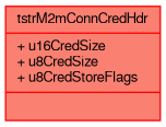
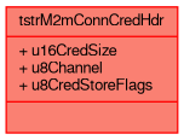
  digraph {
-   n1 [color=red fillcolor=salmon fontcolor=black fontname=FreeSans fontsize=10 height=0.2 label="{tstrM2mConnCredHdr\n|+ u16CredSize\l+ u8CredSize\l+ u8CredStoreFlags\l|}" shape=record style=filled width=0.4]
+   n1 [color=red fillcolor=salmon fontcolor=black fontname=FreeSans fontsize=10 height=0.2 label="{tstrM2mConnCredHdr\n|+ u16CredSize\l+ u8Channel\l+ u8CredStoreFlags\l|}" shape=record style=filled width=0.4]
  }
